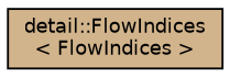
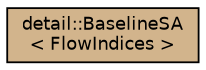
  digraph {
    rankdir=LR
-   n1 [color=black fillcolor=tan fontname=Helvetica fontsize=10 height=0.2 label="detail::FlowIndices\l\< FlowIndices \>" shape=record style=filled width=0.4]
+   n1 [color=black fillcolor=tan fontname=Helvetica fontsize=10 height=0.2 label="detail::BaselineSA\l\< FlowIndices \>" shape=record style=filled width=0.4]
  }
